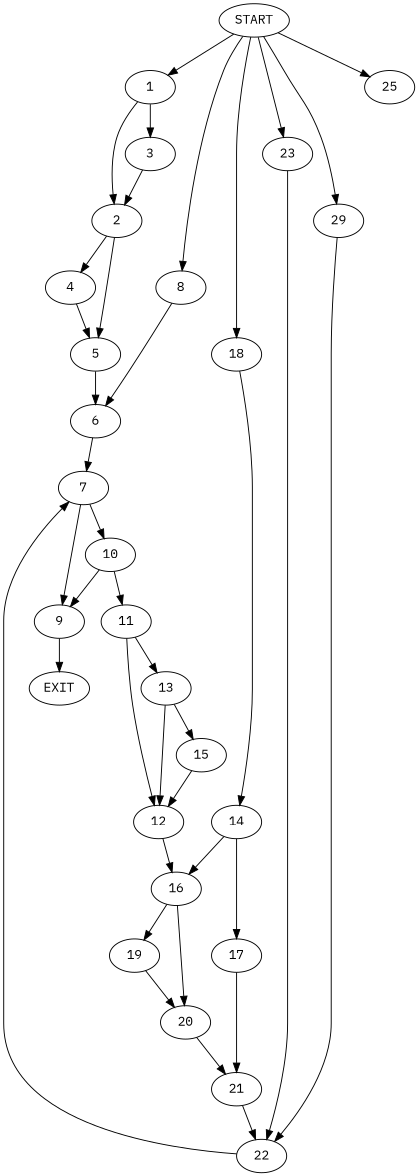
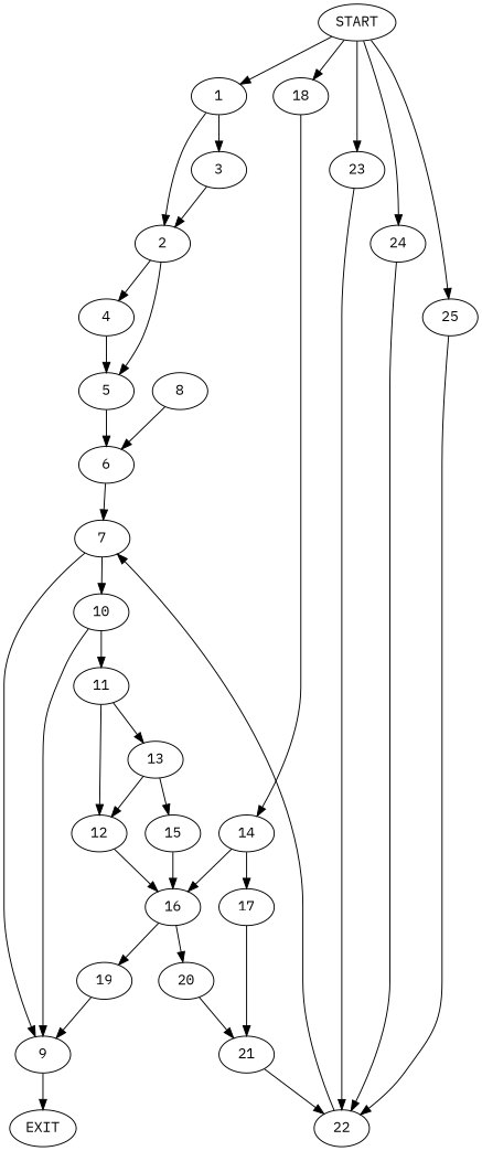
  digraph {
    fontname="IBM Plex Mono"
    node [fontname="IBM Plex Mono"]
    edge [fontname="IBM Plex Mono"]
    n1 [label=START]
    1
    8
    18
    23
-   24 [label=29]
+   24
    25
    2
    3
    6
    14
    22
    n13 [label=EXIT]
    4
    5
    7
    9
    10
    11
    12
    13
    16
    15
    17
    19
    20
    21
    n1 -> 1
-   n1 -> 8
    n1 -> 18
    n1 -> 23
    n1 -> 24
    n1 -> 25
    1 -> 2
    1 -> 3
    8 -> 6
    18 -> 14
    23 -> 22
    24 -> 22
+   25 -> 22
    2 -> 4
    2 -> 5
    3 -> 2
    6 -> 7
    14 -> 16
    14 -> 17
    22 -> 7
    4 -> 5
    5 -> 6
    7 -> 9
    7 -> 10
    9 -> n13
    10 -> 9
    10 -> 11
    11 -> 12
    11 -> 13
    12 -> 16
    13 -> 12
    13 -> 15
    16 -> 19
    16 -> 20
-   15 -> 12
+   15 -> 16
    17 -> 21
-   19 -> 20
+   19 -> 9
    20 -> 21
    21 -> 22
  }
